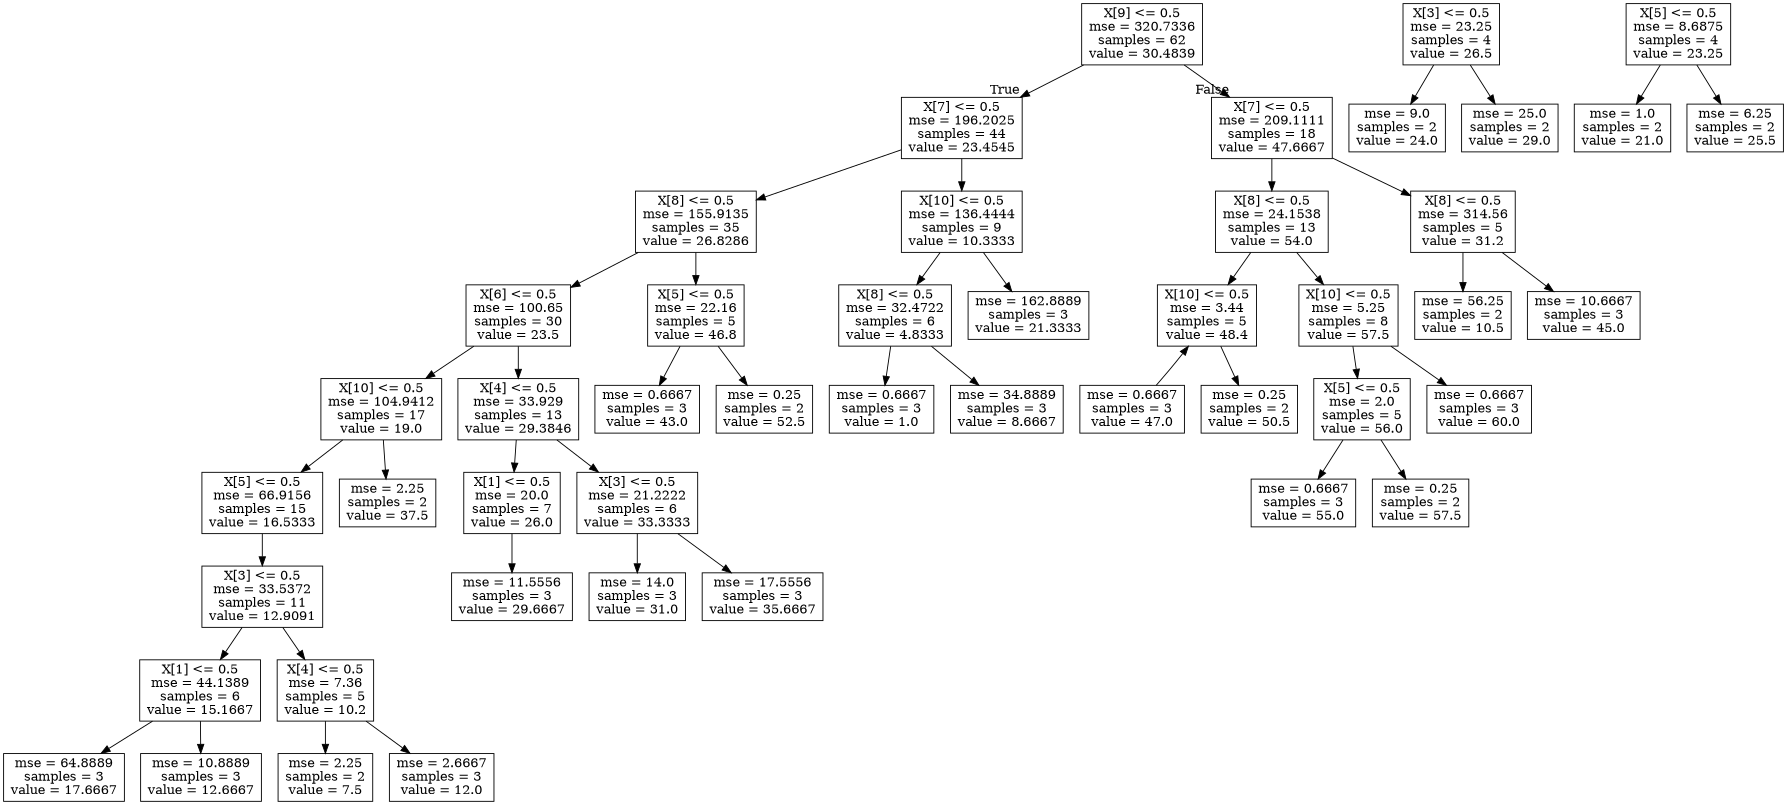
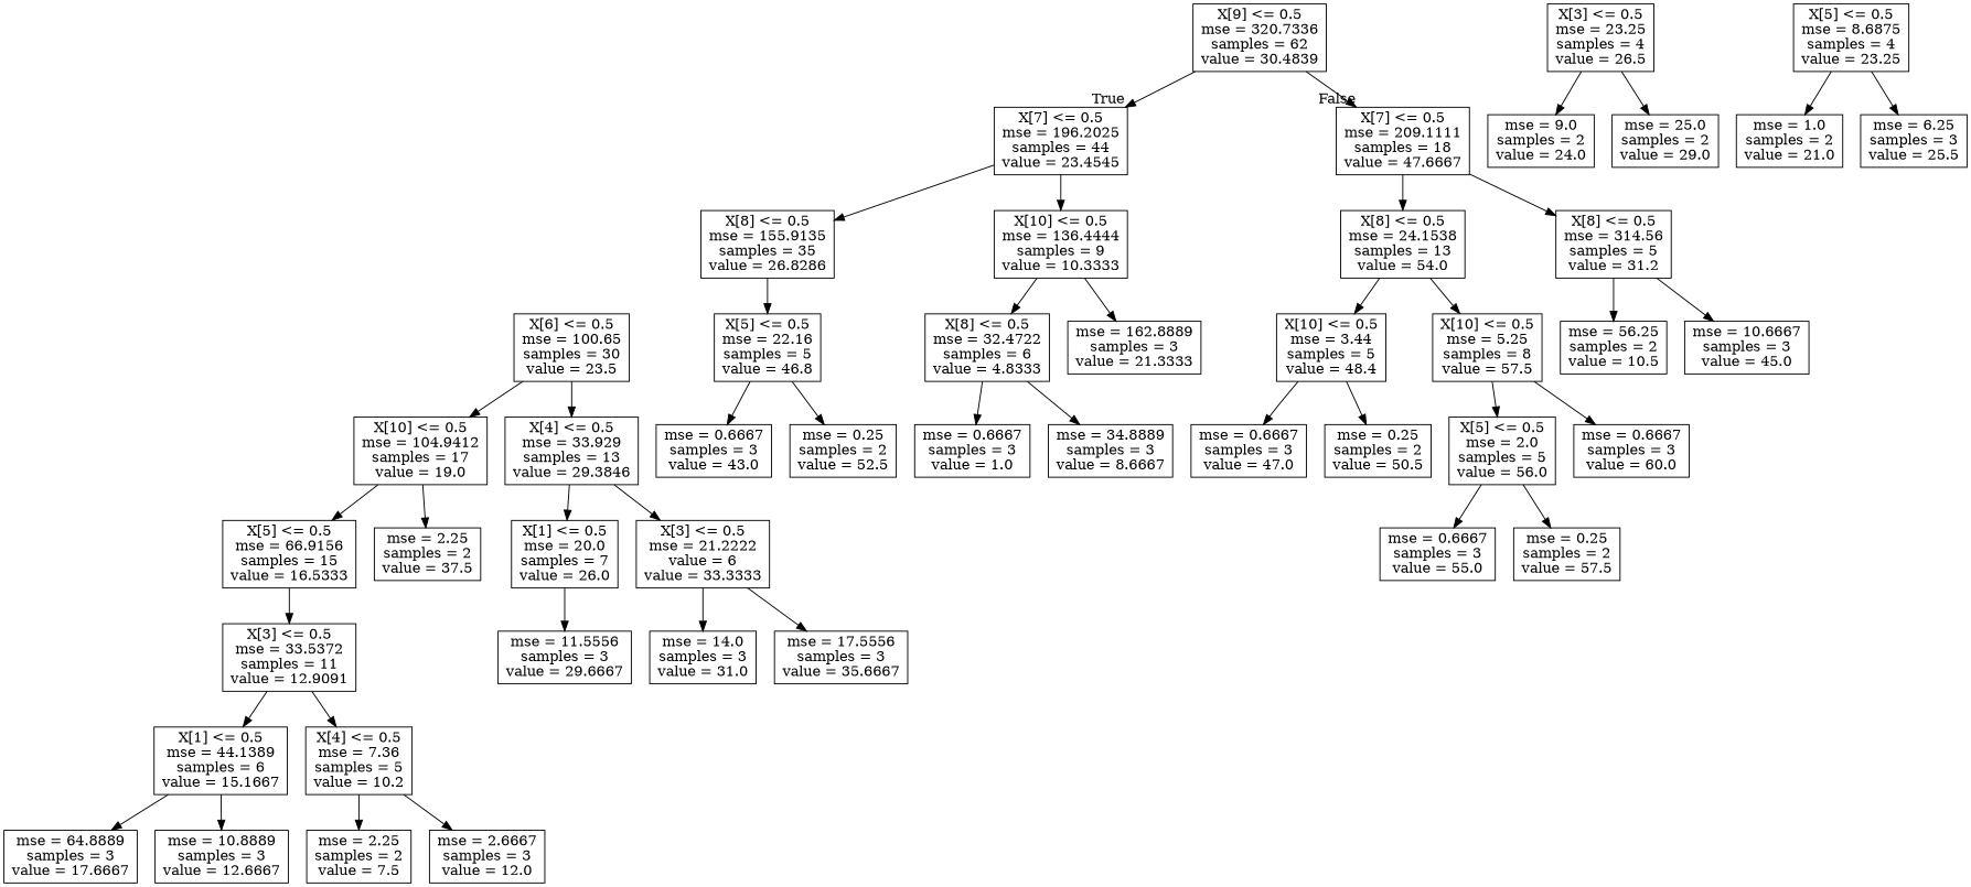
  digraph {
    node [shape=box]
    n1 [label="X[9] <= 0.5\nmse = 320.7336\nsamples = 62\nvalue = 30.4839"]
    n2 [label="X[7] <= 0.5\nmse = 196.2025\nsamples = 44\nvalue = 23.4545"]
    n3 [label="X[7] <= 0.5\nmse = 209.1111\nsamples = 18\nvalue = 47.6667"]
    n4 [label="X[8] <= 0.5\nmse = 155.9135\nsamples = 35\nvalue = 26.8286"]
    n5 [label="X[10] <= 0.5\nmse = 136.4444\nsamples = 9\nvalue = 10.3333"]
    n6 [label="X[8] <= 0.5\nmse = 24.1538\nsamples = 13\nvalue = 54.0"]
    n7 [label="X[8] <= 0.5\nmse = 314.56\nsamples = 5\nvalue = 31.2"]
    n8 [label="X[6] <= 0.5\nmse = 100.65\nsamples = 30\nvalue = 23.5"]
    n9 [label="X[5] <= 0.5\nmse = 22.16\nsamples = 5\nvalue = 46.8"]
    n10 [label="X[8] <= 0.5\nmse = 32.4722\nsamples = 6\nvalue = 4.8333"]
    n11 [label="mse = 162.8889\nsamples = 3\nvalue = 21.3333"]
    n12 [label="X[10] <= 0.5\nmse = 104.9412\nsamples = 17\nvalue = 19.0"]
    n13 [label="X[4] <= 0.5\nmse = 33.929\nsamples = 13\nvalue = 29.3846"]
    n14 [label="mse = 0.6667\nsamples = 3\nvalue = 43.0"]
    n15 [label="mse = 0.25\nsamples = 2\nvalue = 52.5"]
    n16 [label="X[5] <= 0.5\nmse = 66.9156\nsamples = 15\nvalue = 16.5333"]
    n17 [label="mse = 2.25\nsamples = 2\nvalue = 37.5"]
    n18 [label="X[1] <= 0.5\nmse = 20.0\nsamples = 7\nvalue = 26.0"]
-   n19 [label="X[3] <= 0.5\nmse = 21.2222\nsamples = 6\nvalue = 33.3333"]
+   n19 [label="X[3] <= 0.5\nmse = 21.2222\nvalue = 6\nvalue = 33.3333"]
    n20 [label="X[3] <= 0.5\nmse = 33.5372\nsamples = 11\nvalue = 12.9091"]
    n21 [label="X[1] <= 0.5\nmse = 44.1389\nsamples = 6\nvalue = 15.1667"]
    n22 [label="X[4] <= 0.5\nmse = 7.36\nsamples = 5\nvalue = 10.2"]
    n23 [label="X[3] <= 0.5\nmse = 23.25\nsamples = 4\nvalue = 26.5"]
    n24 [label="mse = 9.0\nsamples = 2\nvalue = 24.0"]
    n25 [label="mse = 25.0\nsamples = 2\nvalue = 29.0"]
    n26 [label="mse = 64.8889\nsamples = 3\nvalue = 17.6667"]
    n27 [label="mse = 10.8889\nsamples = 3\nvalue = 12.6667"]
    n28 [label="mse = 2.25\nsamples = 2\nvalue = 7.5"]
    n29 [label="mse = 2.6667\nsamples = 3\nvalue = 12.0"]
    n30 [label="mse = 11.5556\nsamples = 3\nvalue = 29.6667"]
    n31 [label="mse = 14.0\nsamples = 3\nvalue = 31.0"]
    n32 [label="mse = 17.5556\nsamples = 3\nvalue = 35.6667"]
    n33 [label="X[5] <= 0.5\nmse = 8.6875\nsamples = 4\nvalue = 23.25"]
    n34 [label="mse = 1.0\nsamples = 2\nvalue = 21.0"]
-   n35 [label="mse = 6.25\nsamples = 2\nvalue = 25.5"]
+   n35 [label="mse = 6.25\nsamples = 3\nvalue = 25.5"]
    n36 [label="mse = 0.6667\nsamples = 3\nvalue = 1.0"]
    n37 [label="mse = 34.8889\nsamples = 3\nvalue = 8.6667"]
    n38 [label="X[10] <= 0.5\nmse = 3.44\nsamples = 5\nvalue = 48.4"]
    n39 [label="X[10] <= 0.5\nmse = 5.25\nsamples = 8\nvalue = 57.5"]
    n40 [label="mse = 56.25\nsamples = 2\nvalue = 10.5"]
    n41 [label="mse = 10.6667\nsamples = 3\nvalue = 45.0"]
    n42 [label="mse = 0.6667\nsamples = 3\nvalue = 47.0"]
    n43 [label="mse = 0.25\nsamples = 2\nvalue = 50.5"]
    n44 [label="X[5] <= 0.5\nmse = 2.0\nsamples = 5\nvalue = 56.0"]
    n45 [label="mse = 0.6667\nsamples = 3\nvalue = 60.0"]
    n46 [label="mse = 0.6667\nsamples = 3\nvalue = 55.0"]
    n47 [label="mse = 0.25\nsamples = 2\nvalue = 57.5"]
    n1 -> n2 [headlabel=True labelangle=45 labeldistance=2.5]
    n1 -> n3 [headlabel=False labelangle=-45 labeldistance=2.5]
    n2 -> n4
    n2 -> n5
    n3 -> n6
    n3 -> n7
-   n4 -> n8
    n4 -> n9
    n5 -> n10
    n5 -> n11
    n6 -> n38
    n6 -> n39
    n7 -> n40
    n7 -> n41
    n8 -> n12
    n8 -> n13
    n9 -> n14
    n9 -> n15
    n10 -> n36
    n10 -> n37
    n12 -> n16
    n12 -> n17
    n13 -> n18
    n13 -> n19
    n16 -> n20
    n18 -> n30
    n19 -> n31
    n19 -> n32
    n20 -> n21
    n20 -> n22
    n21 -> n26
    n21 -> n27
    n22 -> n28
    n22 -> n29
    n23 -> n24
    n23 -> n25
    n33 -> n34
    n33 -> n35
-   n42 -> n38
+   n38 -> n42
    n38 -> n43
    n39 -> n44
    n39 -> n45
    n44 -> n46
    n44 -> n47
  }
